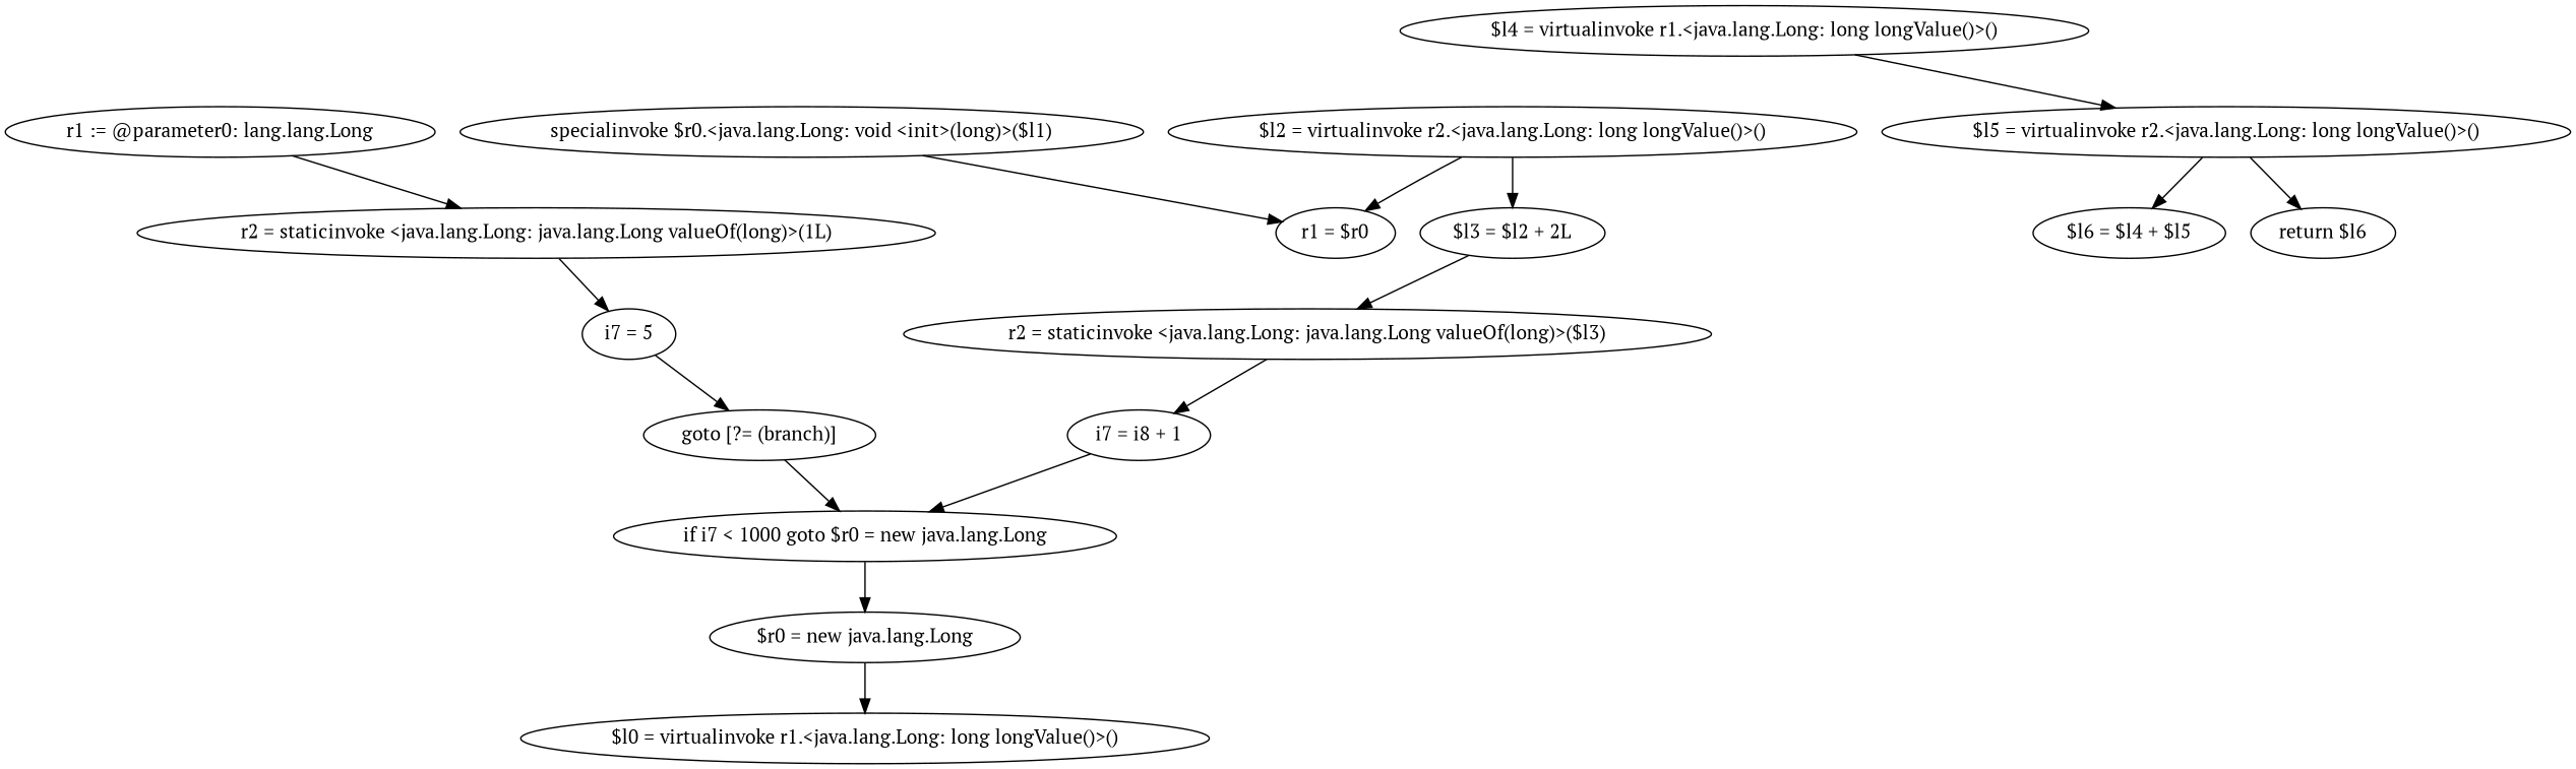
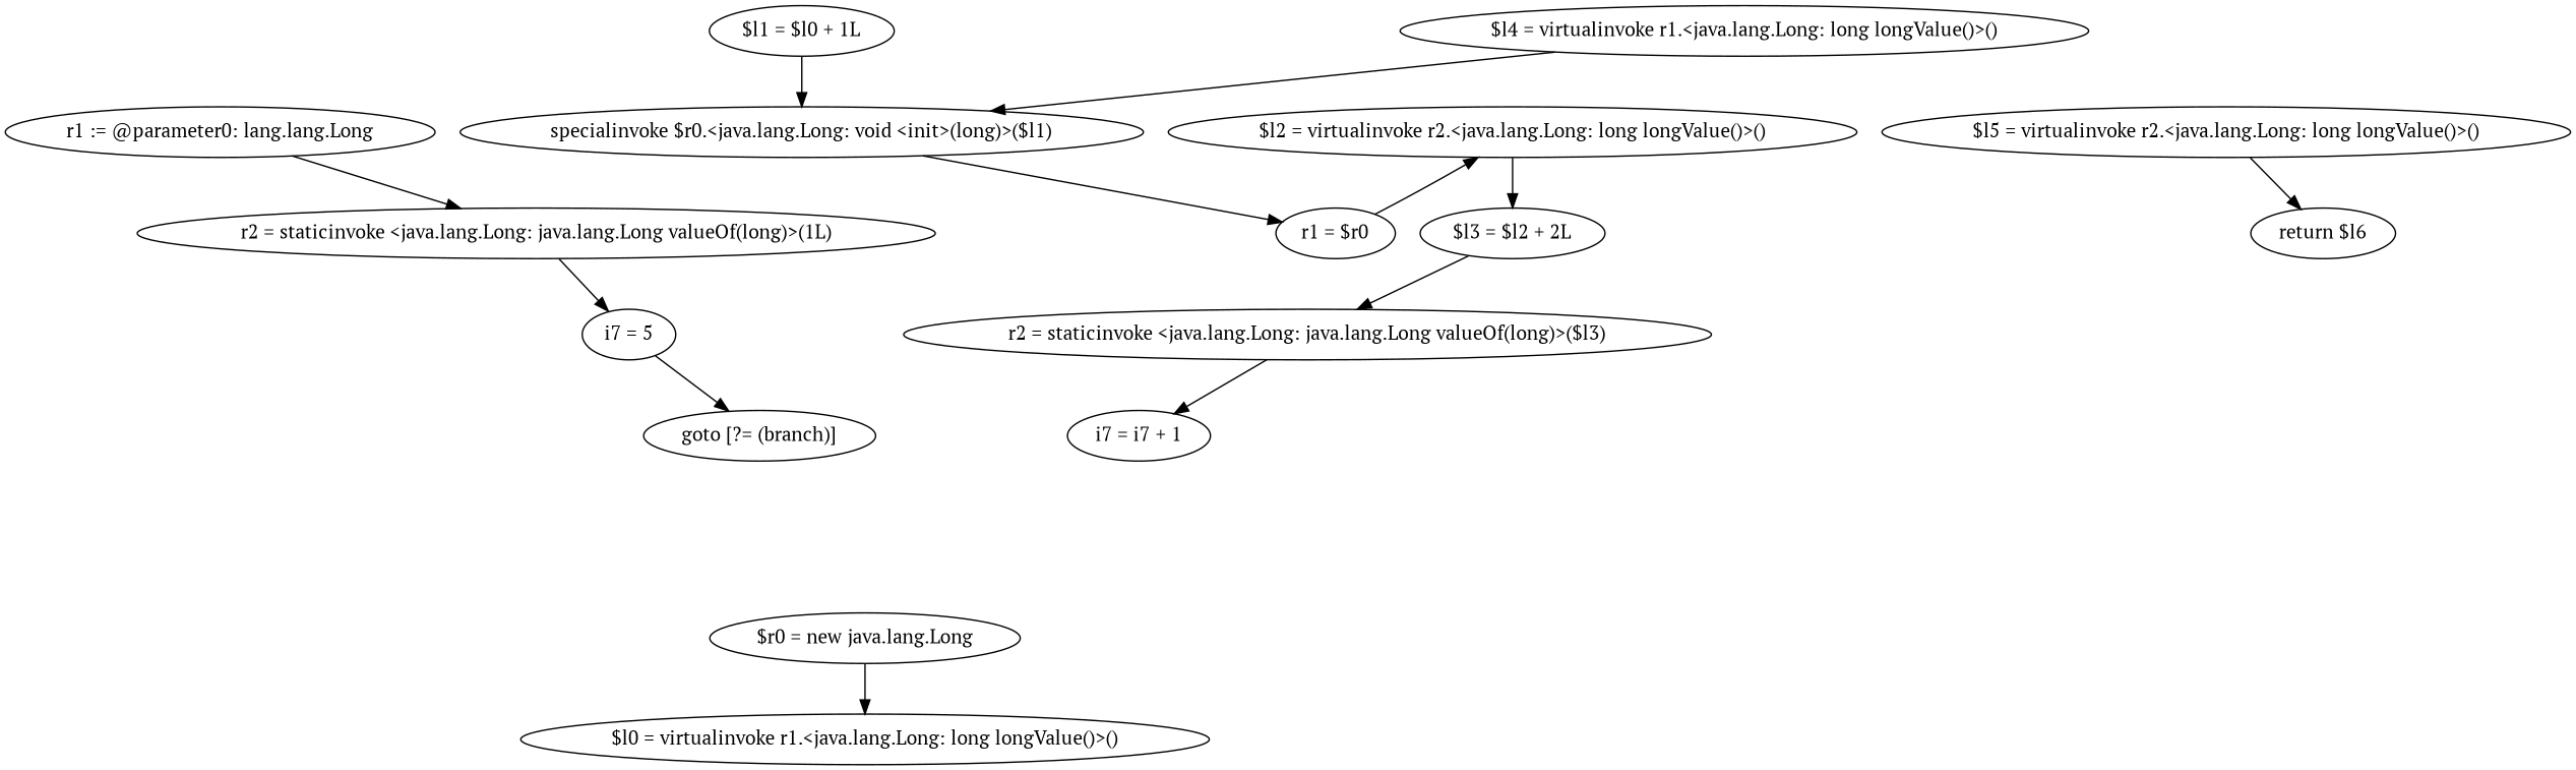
  digraph {
    fontname="PT Serif"
    node [fontname="PT Serif"]
    edge [fontname="PT Serif"]
    n1 [label="r1 := @parameter0: lang.lang.Long"]
    "r2 = staticinvoke <java.lang.Long: java.lang.Long valueOf(long)>(1L)"
    n3 [label="i7 = 5"]
    "goto [?= (branch)]"
-   "if i7 < 1000 goto $r0 = new java.lang.Long"
    "$r0 = new java.lang.Long"
    "$l0 = virtualinvoke r1.<java.lang.Long: long longValue()>()"
+   "$l1 = $l0 + 1L"
    "specialinvoke $r0.<java.lang.Long: void <init>(long)>($l1)"
    "r1 = $r0"
    "$l2 = virtualinvoke r2.<java.lang.Long: long longValue()>()"
    "$l3 = $l2 + 2L"
    "r2 = staticinvoke <java.lang.Long: java.lang.Long valueOf(long)>($l3)"
-   "i7 = i7 + 1" [label="i7 = i8 + 1"]
+   "i7 = i7 + 1"
    "$l4 = virtualinvoke r1.<java.lang.Long: long longValue()>()"
    "$l5 = virtualinvoke r2.<java.lang.Long: long longValue()>()"
-   "$l6 = $l4 + $l5"
    "return $l6"
    n1 -> "r2 = staticinvoke <java.lang.Long: java.lang.Long valueOf(long)>(1L)"
    "r2 = staticinvoke <java.lang.Long: java.lang.Long valueOf(long)>(1L)" -> n3
    n3 -> "goto [?= (branch)]"
-   "goto [?= (branch)]" -> "if i7 < 1000 goto $r0 = new java.lang.Long"
-   "if i7 < 1000 goto $r0 = new java.lang.Long" -> "$r0 = new java.lang.Long"
    "$r0 = new java.lang.Long" -> "$l0 = virtualinvoke r1.<java.lang.Long: long longValue()>()"
+   "$l1 = $l0 + 1L" -> "specialinvoke $r0.<java.lang.Long: void <init>(long)>($l1)"
    "specialinvoke $r0.<java.lang.Long: void <init>(long)>($l1)" -> "r1 = $r0"
-   "$l2 = virtualinvoke r2.<java.lang.Long: long longValue()>()" -> "r1 = $r0"
+   "r1 = $r0" -> "$l2 = virtualinvoke r2.<java.lang.Long: long longValue()>()"
    "$l2 = virtualinvoke r2.<java.lang.Long: long longValue()>()" -> "$l3 = $l2 + 2L"
    "$l3 = $l2 + 2L" -> "r2 = staticinvoke <java.lang.Long: java.lang.Long valueOf(long)>($l3)"
    "r2 = staticinvoke <java.lang.Long: java.lang.Long valueOf(long)>($l3)" -> "i7 = i7 + 1"
-   "i7 = i7 + 1" -> "if i7 < 1000 goto $r0 = new java.lang.Long"
-   "$l4 = virtualinvoke r1.<java.lang.Long: long longValue()>()" -> "$l5 = virtualinvoke r2.<java.lang.Long: long longValue()>()"
-   "$l5 = virtualinvoke r2.<java.lang.Long: long longValue()>()" -> "$l6 = $l4 + $l5"
+   "$l4 = virtualinvoke r1.<java.lang.Long: long longValue()>()" -> "specialinvoke $r0.<java.lang.Long: void <init>(long)>($l1)"
    "$l5 = virtualinvoke r2.<java.lang.Long: long longValue()>()" -> "return $l6"
  }
